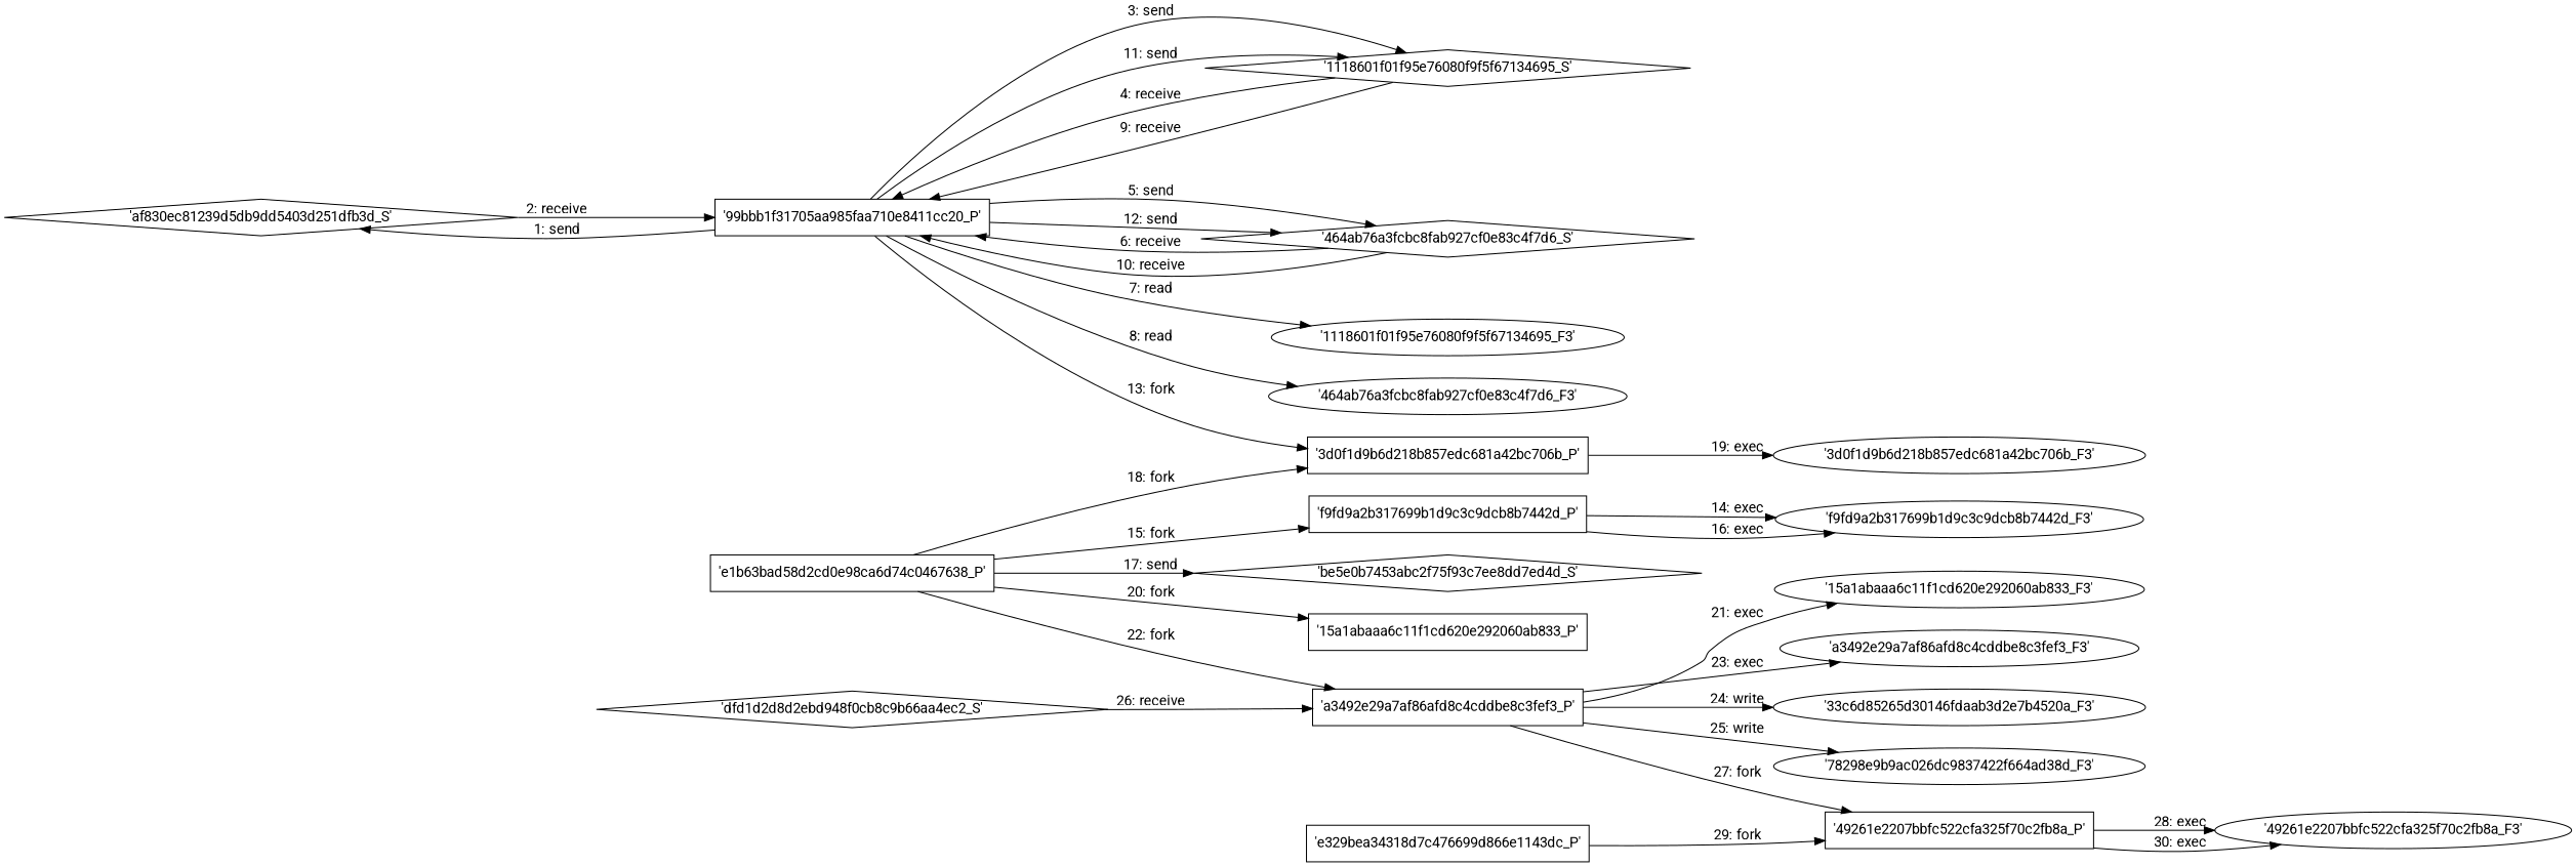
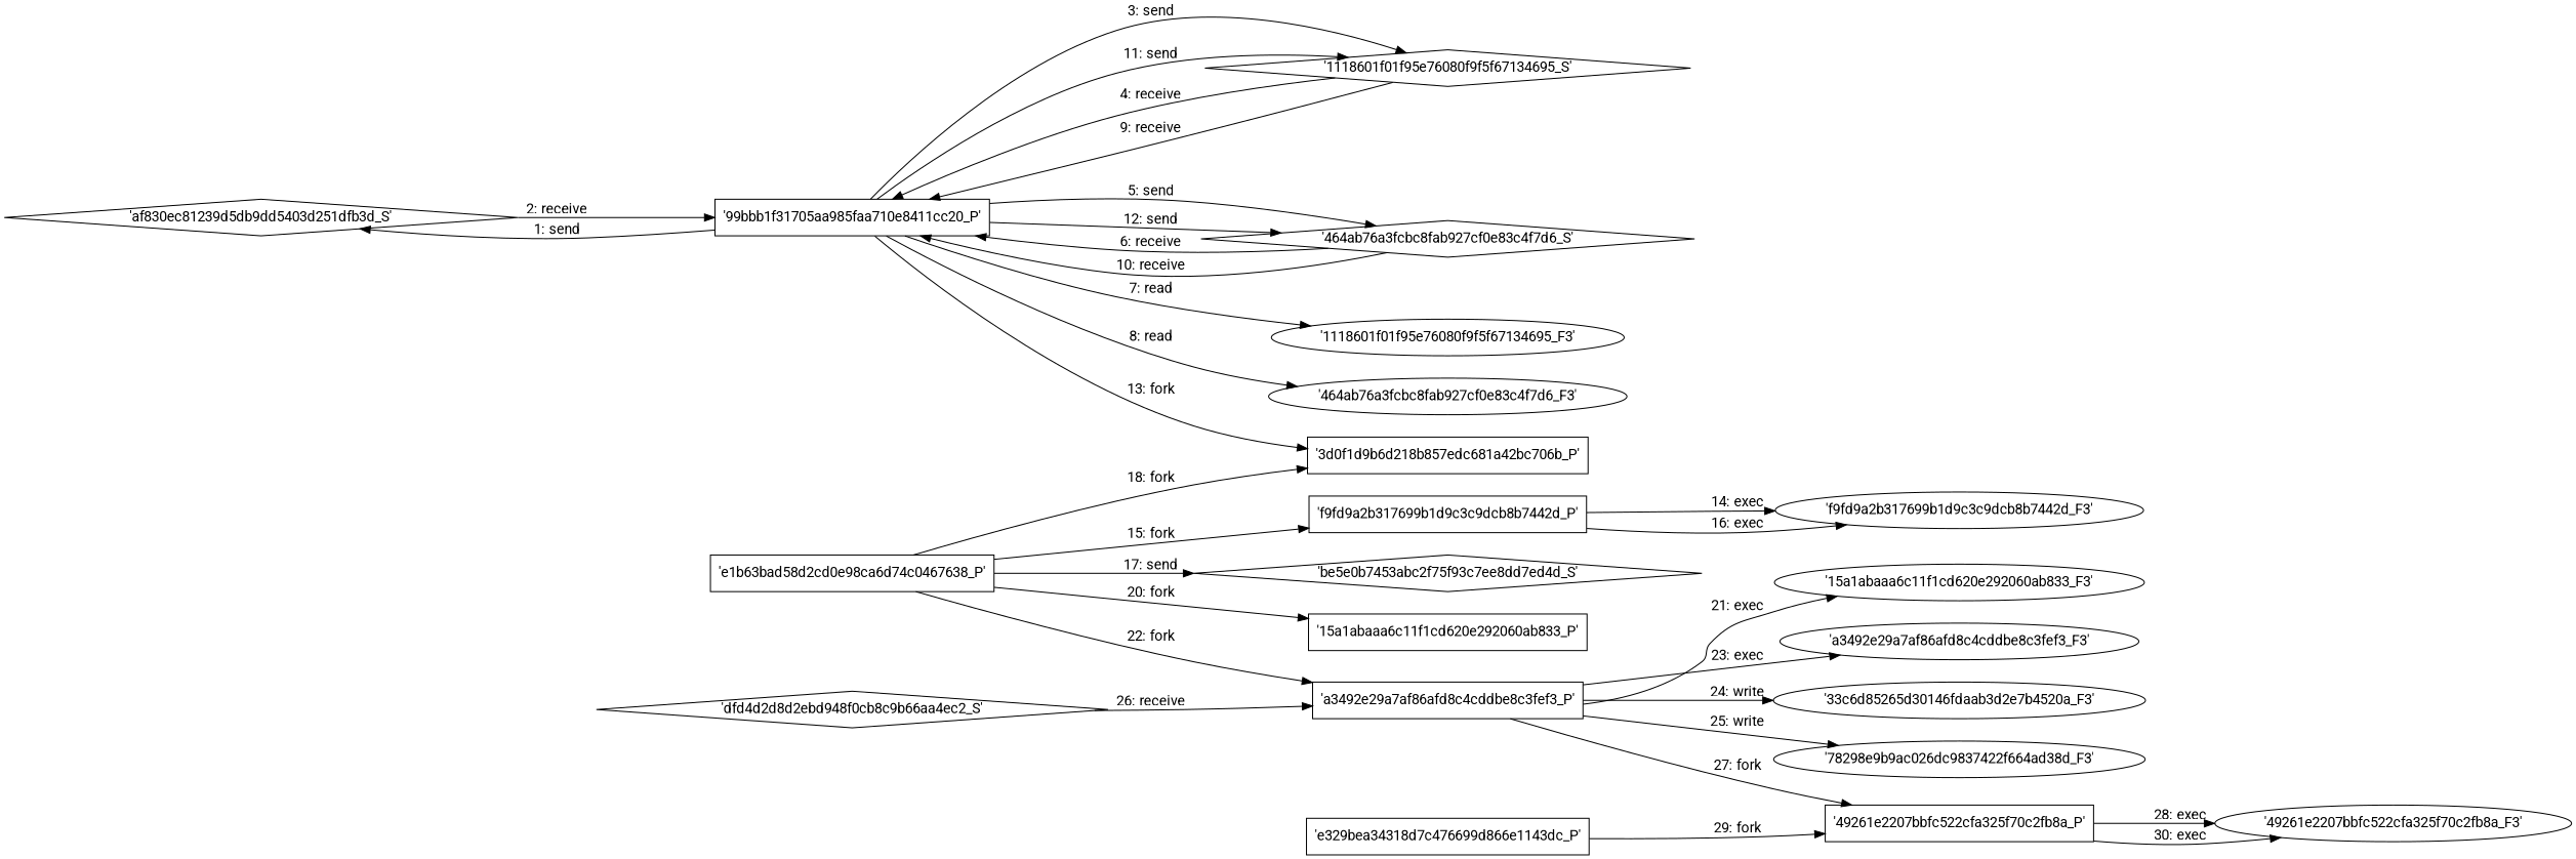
  digraph {
    engine=neato
    fixedsize=false
    fontname=Roboto
    fontsize=10
    nodesep=0.3
    rankdir=LR
    ranksep=0
    splines=true
    node [fontname=Roboto node_type=Process shape=ellipse]
    edge [fontname=Roboto]
    "'af830ec81239d5db9dd5403d251dfb3d_S'" [node_type=Socket shape=diamond]
    "'99bbb1f31705aa985faa710e8411cc20_P'" [shape=box]
    "'1118601f01f95e76080f9f5f67134695_S'" [node_type=Socket shape=diamond]
    "'464ab76a3fcbc8fab927cf0e83c4f7d6_S'" [node_type=Socket shape=diamond]
    "'1118601f01f95e76080f9f5f67134695_F3'" [node_type=file]
    "'464ab76a3fcbc8fab927cf0e83c4f7d6_F3'" [node_type=file]
    "'3d0f1d9b6d218b857edc681a42bc706b_P'" [shape=box]
    "'f9fd9a2b317699b1d9c3c9dcb8b7442d_P'" [shape=box]
    "'f9fd9a2b317699b1d9c3c9dcb8b7442d_F3'" [node_type=File]
    "'e1b63bad58d2cd0e98ca6d74c0467638_P'" [shape=box]
    "'be5e0b7453abc2f75f93c7ee8dd7ed4d_S'" [node_type=Socket shape=diamond]
    "'15a1abaaa6c11f1cd620e292060ab833_P'" [shape=box]
    "'a3492e29a7af86afd8c4cddbe8c3fef3_P'" [shape=box]
-   "'3d0f1d9b6d218b857edc681a42bc706b_F3'" [node_type=File]
    "'15a1abaaa6c11f1cd620e292060ab833_F3'" [node_type=File]
    "'a3492e29a7af86afd8c4cddbe8c3fef3_F3'" [node_type=File]
    "'33c6d85265d30146fdaab3d2e7b4520a_F3'" [node_type=file]
    "'78298e9b9ac026dc9837422f664ad38d_F3'" [node_type=file]
    "'49261e2207bbfc522cfa325f70c2fb8a_P'" [shape=box]
    "'49261e2207bbfc522cfa325f70c2fb8a_F3'" [node_type=File]
-   "'dfd1d2d8d2ebd948f0cb8c9b66aa4ec2_S'" [node_type=Socket shape=diamond]
+   "'dfd1d2d8d2ebd948f0cb8c9b66aa4ec2_S'" [node_type=Socket shape=diamond label="'dfd4d2d8d2ebd948f0cb8c9b66aa4ec2_S'"]
    "'e329bea34318d7c476699d866e1143dc_P'" [shape=box]
    "'af830ec81239d5db9dd5403d251dfb3d_S'" -> "'99bbb1f31705aa985faa710e8411cc20_P'" [label="2: receive"]
    "'99bbb1f31705aa985faa710e8411cc20_P'" -> "'af830ec81239d5db9dd5403d251dfb3d_S'" [label="1: send"]
    "'99bbb1f31705aa985faa710e8411cc20_P'" -> "'1118601f01f95e76080f9f5f67134695_S'" [label="3: send"]
    "'99bbb1f31705aa985faa710e8411cc20_P'" -> "'1118601f01f95e76080f9f5f67134695_S'" [label="11: send"]
    "'99bbb1f31705aa985faa710e8411cc20_P'" -> "'464ab76a3fcbc8fab927cf0e83c4f7d6_S'" [label="5: send"]
    "'99bbb1f31705aa985faa710e8411cc20_P'" -> "'464ab76a3fcbc8fab927cf0e83c4f7d6_S'" [label="12: send"]
    "'99bbb1f31705aa985faa710e8411cc20_P'" -> "'1118601f01f95e76080f9f5f67134695_F3'" [label="7: read"]
    "'99bbb1f31705aa985faa710e8411cc20_P'" -> "'464ab76a3fcbc8fab927cf0e83c4f7d6_F3'" [label="8: read"]
    "'99bbb1f31705aa985faa710e8411cc20_P'" -> "'3d0f1d9b6d218b857edc681a42bc706b_P'" [label="13: fork"]
    "'1118601f01f95e76080f9f5f67134695_S'" -> "'99bbb1f31705aa985faa710e8411cc20_P'" [label="4: receive"]
    "'1118601f01f95e76080f9f5f67134695_S'" -> "'99bbb1f31705aa985faa710e8411cc20_P'" [label="9: receive"]
    "'464ab76a3fcbc8fab927cf0e83c4f7d6_S'" -> "'99bbb1f31705aa985faa710e8411cc20_P'" [label="6: receive"]
    "'464ab76a3fcbc8fab927cf0e83c4f7d6_S'" -> "'99bbb1f31705aa985faa710e8411cc20_P'" [label="10: receive"]
-   "'3d0f1d9b6d218b857edc681a42bc706b_P'" -> "'3d0f1d9b6d218b857edc681a42bc706b_F3'" [label="19: exec"]
    "'f9fd9a2b317699b1d9c3c9dcb8b7442d_P'" -> "'f9fd9a2b317699b1d9c3c9dcb8b7442d_F3'" [label="14: exec"]
    "'f9fd9a2b317699b1d9c3c9dcb8b7442d_P'" -> "'f9fd9a2b317699b1d9c3c9dcb8b7442d_F3'" [label="16: exec"]
    "'e1b63bad58d2cd0e98ca6d74c0467638_P'" -> "'3d0f1d9b6d218b857edc681a42bc706b_P'" [label="18: fork"]
    "'e1b63bad58d2cd0e98ca6d74c0467638_P'" -> "'f9fd9a2b317699b1d9c3c9dcb8b7442d_P'" [label="15: fork"]
    "'e1b63bad58d2cd0e98ca6d74c0467638_P'" -> "'be5e0b7453abc2f75f93c7ee8dd7ed4d_S'" [label="17: send"]
    "'e1b63bad58d2cd0e98ca6d74c0467638_P'" -> "'15a1abaaa6c11f1cd620e292060ab833_P'" [label="20: fork"]
    "'e1b63bad58d2cd0e98ca6d74c0467638_P'" -> "'a3492e29a7af86afd8c4cddbe8c3fef3_P'" [label="22: fork"]
    "'a3492e29a7af86afd8c4cddbe8c3fef3_P'" -> "'15a1abaaa6c11f1cd620e292060ab833_F3'" [label="21: exec"]
    "'a3492e29a7af86afd8c4cddbe8c3fef3_P'" -> "'a3492e29a7af86afd8c4cddbe8c3fef3_F3'" [label="23: exec"]
    "'a3492e29a7af86afd8c4cddbe8c3fef3_P'" -> "'33c6d85265d30146fdaab3d2e7b4520a_F3'" [label="24: write"]
    "'a3492e29a7af86afd8c4cddbe8c3fef3_P'" -> "'78298e9b9ac026dc9837422f664ad38d_F3'" [label="25: write"]
    "'a3492e29a7af86afd8c4cddbe8c3fef3_P'" -> "'49261e2207bbfc522cfa325f70c2fb8a_P'" [label="27: fork"]
    "'49261e2207bbfc522cfa325f70c2fb8a_P'" -> "'49261e2207bbfc522cfa325f70c2fb8a_F3'" [label="28: exec"]
    "'49261e2207bbfc522cfa325f70c2fb8a_P'" -> "'49261e2207bbfc522cfa325f70c2fb8a_F3'" [label="30: exec"]
    "'dfd1d2d8d2ebd948f0cb8c9b66aa4ec2_S'" -> "'a3492e29a7af86afd8c4cddbe8c3fef3_P'" [label="26: receive"]
    "'e329bea34318d7c476699d866e1143dc_P'" -> "'49261e2207bbfc522cfa325f70c2fb8a_P'" [label="29: fork"]
  }
